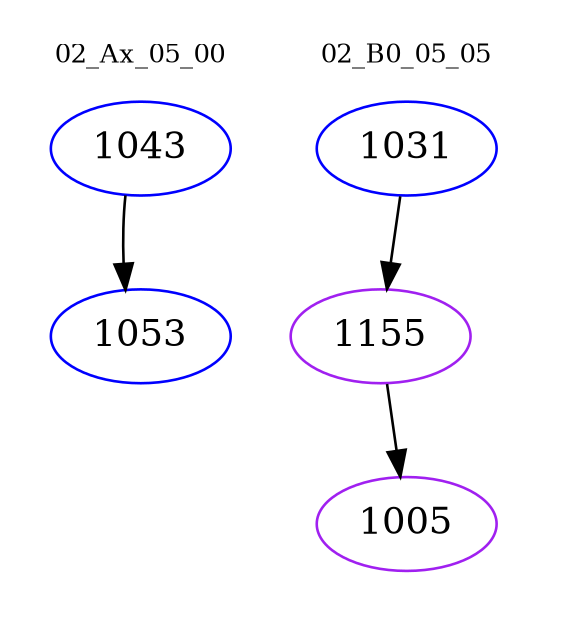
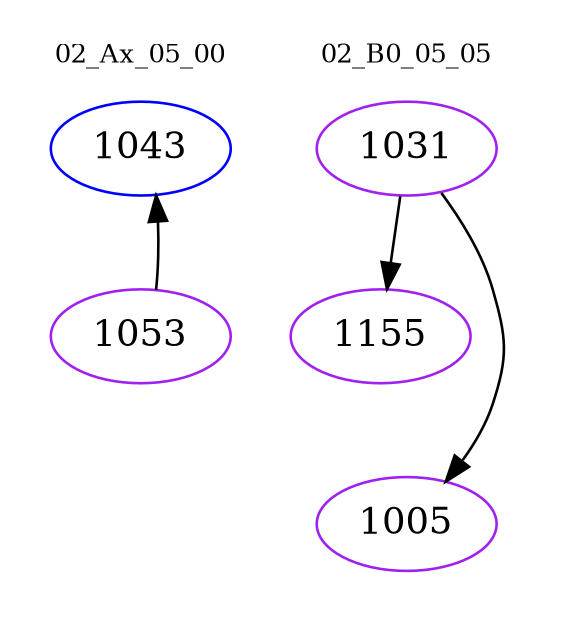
  digraph {
    node [color=blue]
    edge [color=black]
    n1 [label=1043]
-   n2 [label=1053]
-   n3 [label=1031]
+   n2 [color=purple label=1053]
+   n3 [color=purple label=1031]
    n4 [color=purple label=1155]
    n5 [color=purple label=1005]
    subgraph cluster_1 {
      color=white
      fontsize=10
      label="02_Ax_05_00"
      n1
      n2
    }
    subgraph cluster_2 {
      color=white
      fontsize=10
      label="02_B0_05_05"
      n3
      n4
      n5
    }
-   n1 -> n2
+   n2 -> n1
    n3 -> n4
-   n4 -> n5
+   n3 -> n5
  }
